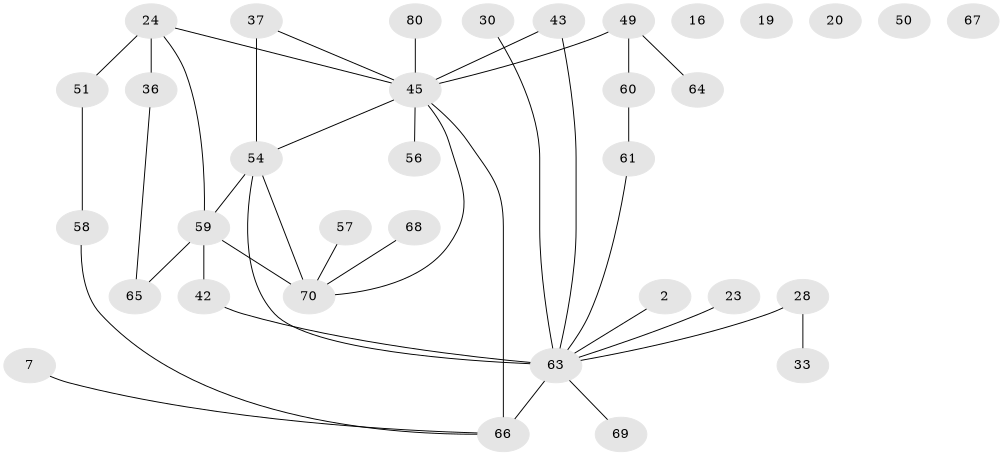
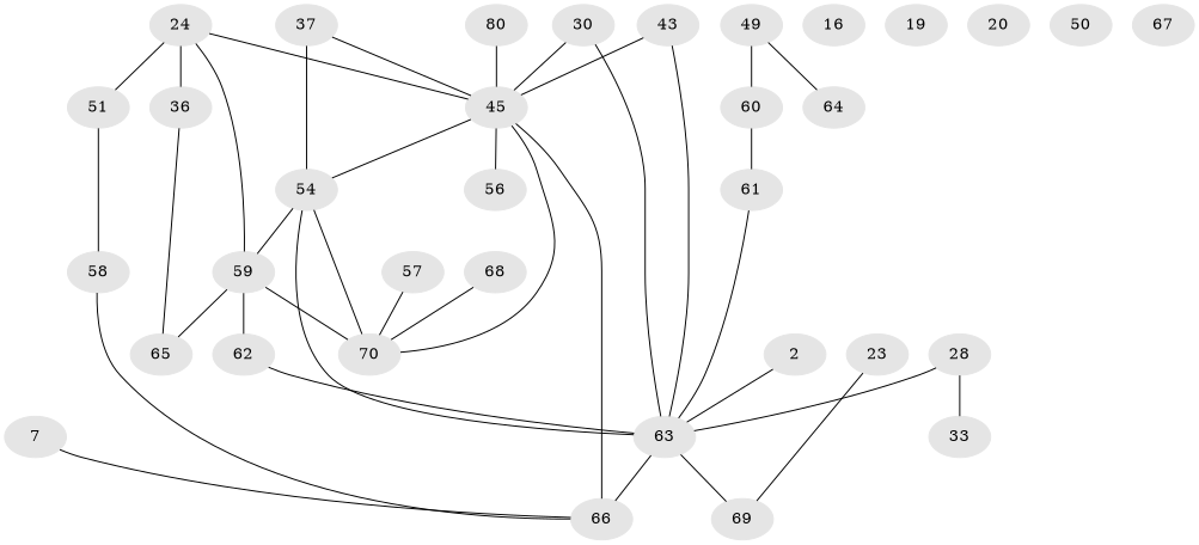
  graph {
    node [color=gray90 style=filled]
    63 [super="+39+55+48+53"]
    66 [super="+29+38"]
    69
    2
    7
    16
    19
    20
    23
    24 [super="+14"]
    36
    45 [super="+1+35"]
    51
    59 [super="+42+18"]
    65 [super="+52"]
    54 [super="+3+46+41+31"]
    56
    70 [super="+9+32+27+47"]
    58
-   62 [label=42]
+   62
    28
    33
    30
    37
    n25 [label=80]
    43
    49
    60
    64
    61
    50
    57
    67
    68 [super="+8+21"]
    63 -- 66 [weight=3]
    63 -- 69
    2 -- 63
    7 -- 66
-   23 -- 63
+   23 -- 69
    24 -- 36 [weight=2]
    24 -- 45
    24 -- 51
    24 -- 59
    36 -- 65
    45 -- 66 [weight=2]
    45 -- 54 [weight=3]
    45 -- 56
    45 -- 70
    51 -- 58
    59 -- 65
    59 -- 70 [weight=3]
    59 -- 62
    54 -- 63 [weight=7]
    54 -- 59 [weight=2]
    54 -- 70
    58 -- 66
    62 -- 63
    28 -- 63
    28 -- 33
    30 -- 63
-   49 -- 45
+   30 -- 45
    37 -- 45
    37 -- 54 [weight=2]
    n25 -- 45
    43 -- 63
    43 -- 45
    49 -- 60
    49 -- 64
    60 -- 61
    61 -- 63
    57 -- 70
    68 -- 70
  }
